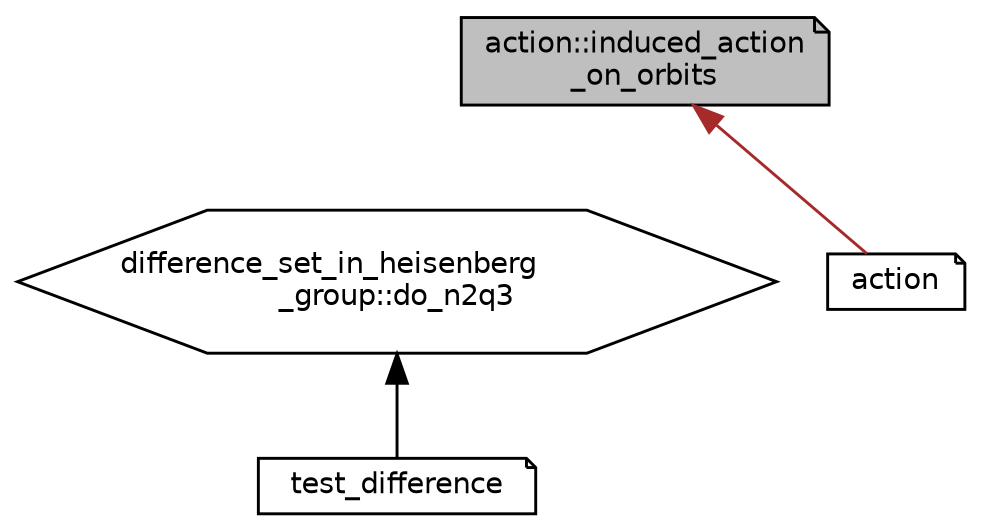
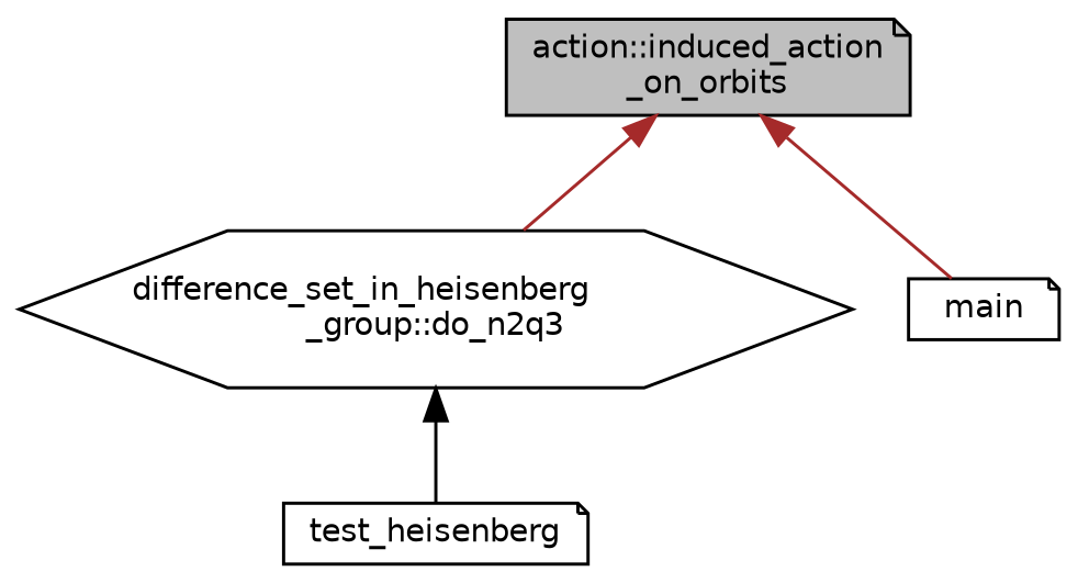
  digraph {
    rankdir=TB
    node [color=black fillcolor=white fontname=Helvetica fontsize=10 shape=note style=filled]
    edge [color=brown dir=back fontname=Helvetica fontsize=10 labelfontname=Helvetica labelfontsize=10 style=solid]
    n1 [fillcolor=grey75 fontcolor=black height=0.2 label="action::induced_action\l_on_orbits" width=0.4]
    n2 [height=0.2 label="difference_set_in_heisenberg\l_group::do_n2q3" shape=hexagon width=0.4]
-   n3 [height=0.2 label=action width=0.4]
-   n4 [height=0.2 label=test_difference width=0.4]
+   n3 [height=0.2 label=main width=0.4]
+   n4 [height=0.2 label=test_heisenberg width=0.4]
+   n1 -> n2
    n1 -> n3
    n2 -> n4 [color=black]
  }
